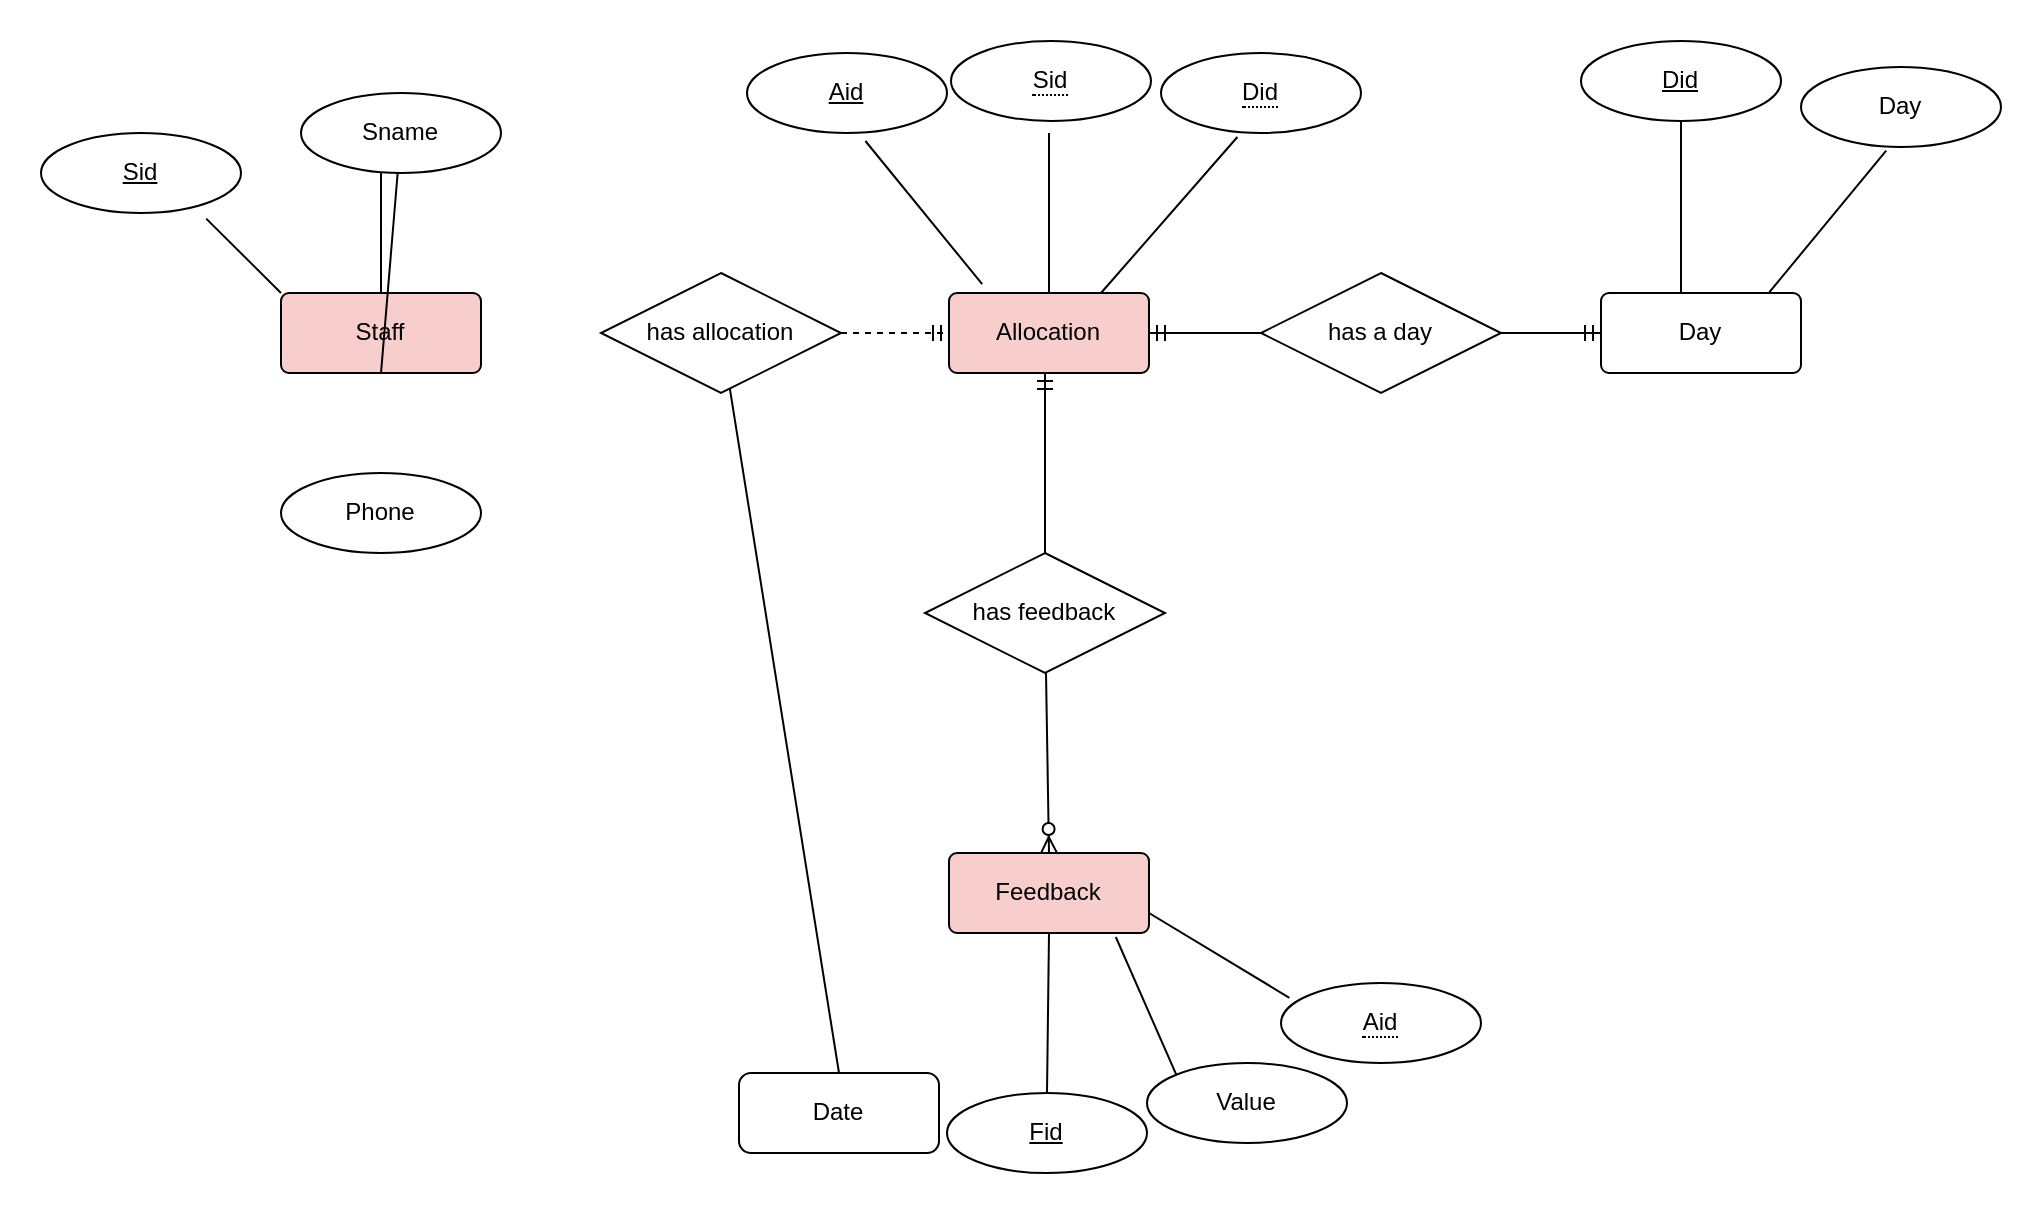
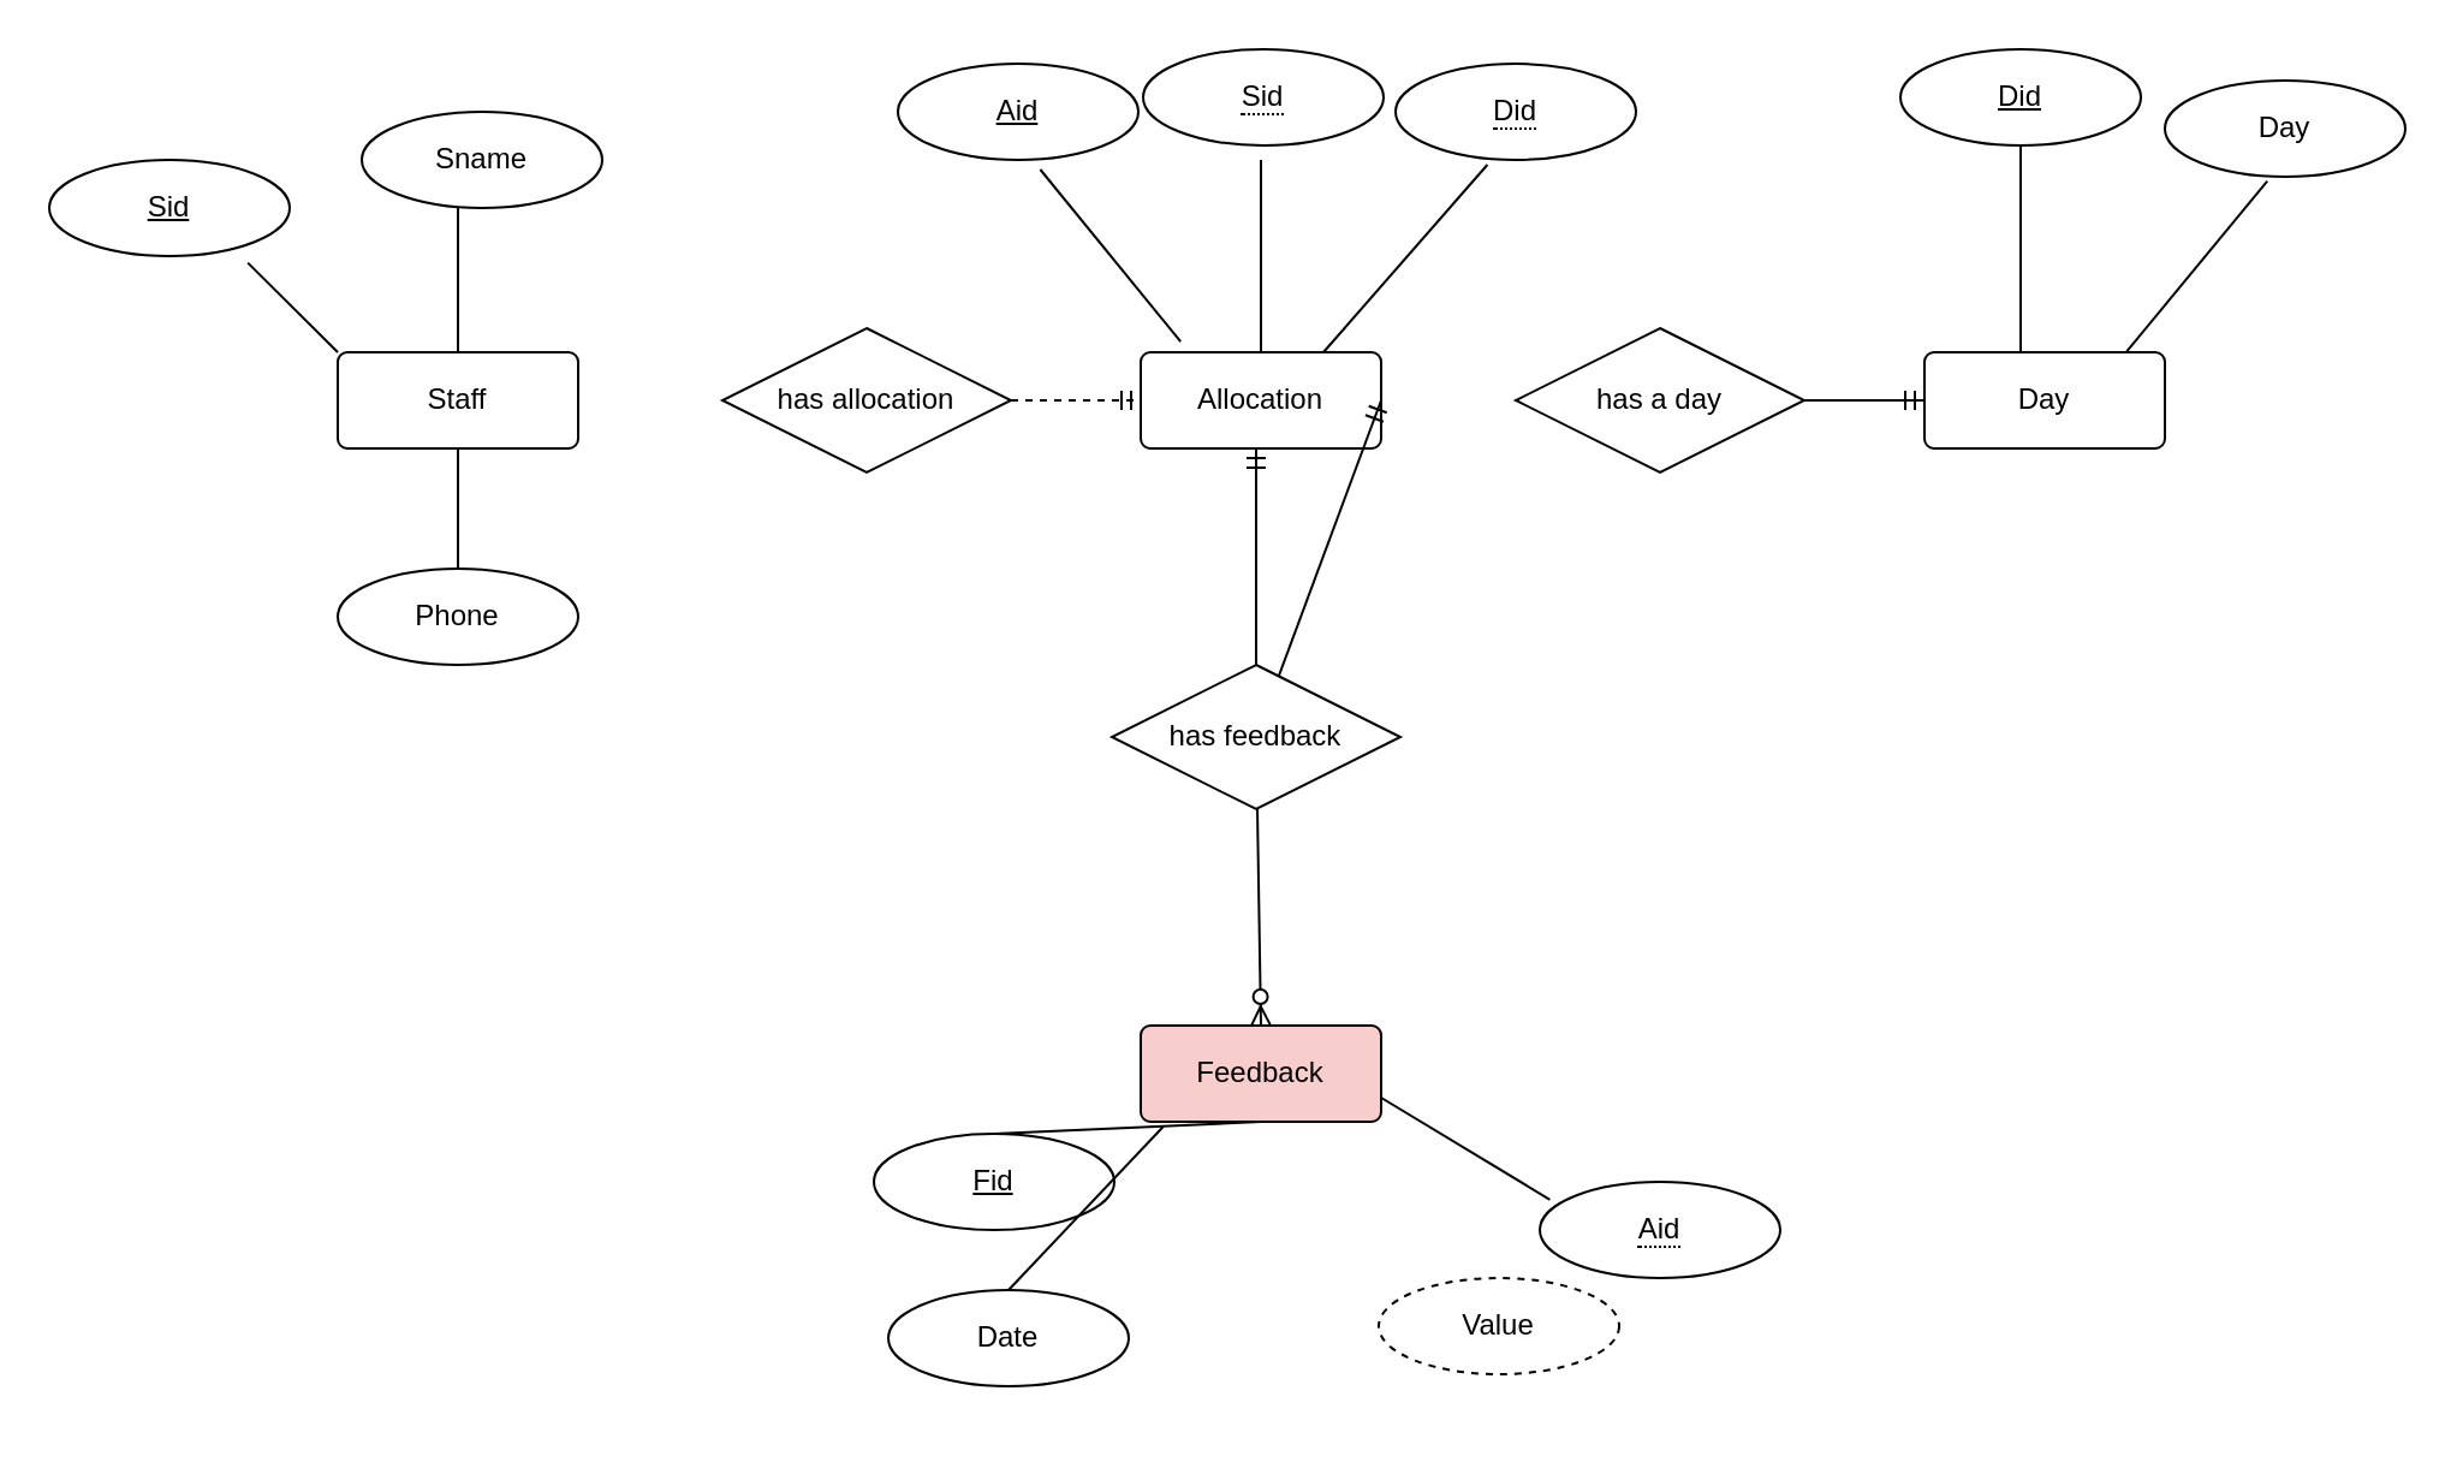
  <mxCell id="0" />
  <mxCell id="1" parent="0" />
- <mxCell id="2" value="Staff" style="rounded=1;arcSize=10;whiteSpace=wrap;html=1;align=center;fillColor=#f8cecc;" parent="1" vertex="1"><mxGeometry x="140" y="146" width="100" height="40" as="geometry" /></mxCell>
- <mxCell id="3" value="Allocation" style="rounded=1;arcSize=10;whiteSpace=wrap;html=1;align=center;fillColor=#f8cecc;" parent="1" vertex="1"><mxGeometry x="474" y="146" width="100" height="40" as="geometry" /></mxCell>
+ <mxCell id="2" value="Staff" style="rounded=1;arcSize=10;whiteSpace=wrap;html=1;align=center;" parent="1" vertex="1"><mxGeometry x="140" y="146" width="100" height="40" as="geometry" /></mxCell>
+ <mxCell id="3" value="Allocation" style="rounded=1;arcSize=10;whiteSpace=wrap;html=1;align=center;" parent="1" vertex="1"><mxGeometry x="474" y="146" width="100" height="40" as="geometry" /></mxCell>
  <mxCell id="4" value="Day" style="rounded=1;arcSize=10;whiteSpace=wrap;html=1;align=center;" parent="1" vertex="1"><mxGeometry x="800" y="146" width="100" height="40" as="geometry" /></mxCell>
  <mxCell id="5" value="Feedback" style="rounded=1;arcSize=10;whiteSpace=wrap;html=1;align=center;fillColor=#f8cecc;" parent="1" vertex="1"><mxGeometry x="474" y="426" width="100" height="40" as="geometry" /></mxCell>
  <mxCell id="6" value="" style="fontSize=12;html=1;endArrow=ERmandOne;startArrow=none;rounded=0;exitX=1;exitY=0.5;exitDx=0;exitDy=0;entryX=0;entryY=0.5;entryDx=0;entryDy=0;dashed=1;" parent="1" source="7" target="3" edge="1"><mxGeometry width="100" height="100" relative="1" as="geometry"><mxPoint x="460" y="336" as="sourcePoint" /><mxPoint x="560" y="236" as="targetPoint" /></mxGeometry></mxCell>
  <mxCell id="7" value="has allocation" style="shape=rhombus;perimeter=rhombusPerimeter;whiteSpace=wrap;html=1;align=center;" parent="1" vertex="1"><mxGeometry x="300" y="136" width="120" height="60" as="geometry" /></mxCell>
  <mxCell id="8" value="" style="fontSize=12;html=1;endArrow=ERmandOne;startArrow=none;rounded=0;entryX=0;entryY=0.5;entryDx=0;entryDy=0;exitX=1;exitY=0.5;exitDx=0;exitDy=0;" parent="1" source="9" target="4" edge="1"><mxGeometry width="100" height="100" relative="1" as="geometry"><mxPoint x="540" y="206" as="sourcePoint" /><mxPoint x="560" y="236" as="targetPoint" /></mxGeometry></mxCell>
  <mxCell id="9" value="has a day" style="shape=rhombus;perimeter=rhombusPerimeter;whiteSpace=wrap;html=1;align=center;" parent="1" vertex="1"><mxGeometry x="630" y="136" width="120" height="60" as="geometry" /></mxCell>
- <mxCell id="10" value="" style="fontSize=12;html=1;endArrow=none;startArrow=ERmandOne;rounded=0;entryX=0;entryY=0.5;entryDx=0;entryDy=0;exitX=1;exitY=0.5;exitDx=0;exitDy=0;" parent="1" source="3" target="9" edge="1"><mxGeometry width="100" height="100" relative="1" as="geometry"><mxPoint x="574" y="166" as="sourcePoint" /><mxPoint x="780" y="166" as="targetPoint" /></mxGeometry></mxCell>
+ <mxCell id="10" value="" style="fontSize=12;html=1;endArrow=none;startArrow=ERmandOne;rounded=0;exitX=1;exitY=0.5;exitDx=0;exitDy=0;" parent="1" source="3" target="12" edge="1"><mxGeometry width="100" height="100" relative="1" as="geometry"><mxPoint x="574" y="166" as="sourcePoint" /><mxPoint x="780" y="166" as="targetPoint" /></mxGeometry></mxCell>
  <mxCell id="11" value="" style="fontSize=12;html=1;endArrow=ERzeroToMany;startArrow=none;rounded=0;" parent="1" source="12" edge="1"><mxGeometry width="100" height="100" relative="1" as="geometry"><mxPoint x="460" y="336" as="sourcePoint" /><mxPoint x="524" y="426" as="targetPoint" /></mxGeometry></mxCell>
  <mxCell id="12" value="has feedback" style="shape=rhombus;perimeter=rhombusPerimeter;whiteSpace=wrap;html=1;align=center;" parent="1" vertex="1"><mxGeometry x="462" y="276" width="120" height="60" as="geometry" /></mxCell>
  <mxCell id="13" value="" style="fontSize=12;html=1;endArrow=none;startArrow=ERmandOne;rounded=0;" parent="1" edge="1"><mxGeometry width="100" height="100" relative="1" as="geometry"><mxPoint x="522" y="186" as="sourcePoint" /><mxPoint x="522" y="276" as="targetPoint" /></mxGeometry></mxCell>
  <mxCell id="14" value="&lt;span style=&quot;border-bottom: 1px dotted&quot;&gt;Sid&lt;/span&gt;" style="ellipse;whiteSpace=wrap;html=1;align=center;" parent="1" vertex="1"><mxGeometry x="475" y="20" width="100" height="40" as="geometry" /></mxCell>
  <mxCell id="15" value="Sid" style="ellipse;whiteSpace=wrap;html=1;align=center;fontStyle=4;" parent="1" vertex="1"><mxGeometry x="20" y="66" width="100" height="40" as="geometry" /></mxCell>
  <mxCell id="16" value="Sname" style="ellipse;whiteSpace=wrap;html=1;align=center;" parent="1" vertex="1"><mxGeometry x="150" y="46" width="100" height="40" as="geometry" /></mxCell>
  <mxCell id="17" value="" style="endArrow=none;html=1;rounded=0;exitX=0.826;exitY=1.07;exitDx=0;exitDy=0;exitPerimeter=0;entryX=0;entryY=0;entryDx=0;entryDy=0;" parent="1" source="15" target="2" edge="1"><mxGeometry relative="1" as="geometry"><mxPoint x="210" y="236" as="sourcePoint" /><mxPoint x="182" y="146" as="targetPoint" /></mxGeometry></mxCell>
  <mxCell id="18" value="" style="endArrow=none;html=1;rounded=0;" parent="1" edge="1"><mxGeometry relative="1" as="geometry"><mxPoint x="190" y="86" as="sourcePoint" /><mxPoint x="190" y="146" as="targetPoint" /></mxGeometry></mxCell>
  <mxCell id="19" value="" style="endArrow=none;html=1;rounded=0;exitX=0.5;exitY=1;exitDx=0;exitDy=0;startArrow=none;" parent="1" source="37" edge="1"><mxGeometry relative="1" as="geometry"><mxPoint x="280" y="275.5" as="sourcePoint" /><mxPoint x="190" y="246" as="targetPoint" /></mxGeometry></mxCell>
  <mxCell id="20" value="" style="endArrow=none;html=1;rounded=0;" parent="1" edge="1"><mxGeometry relative="1" as="geometry"><mxPoint x="524" y="146" as="sourcePoint" /><mxPoint x="524" y="66" as="targetPoint" /></mxGeometry></mxCell>
  <mxCell id="21" value="&lt;span style=&quot;border-bottom: 1px dotted&quot;&gt;Did&lt;/span&gt;" style="ellipse;whiteSpace=wrap;html=1;align=center;" parent="1" vertex="1"><mxGeometry x="580" y="26" width="100" height="40" as="geometry" /></mxCell>
  <mxCell id="22" value="" style="endArrow=none;html=1;rounded=0;entryX=0.382;entryY=1.05;entryDx=0;entryDy=0;entryPerimeter=0;" parent="1" target="21" edge="1"><mxGeometry relative="1" as="geometry"><mxPoint x="550" y="146" as="sourcePoint" /><mxPoint x="540" y="76" as="targetPoint" /></mxGeometry></mxCell>
  <mxCell id="23" value="Aid" style="ellipse;whiteSpace=wrap;html=1;align=center;fontStyle=4;" parent="1" vertex="1"><mxGeometry x="373" y="26" width="100" height="40" as="geometry" /></mxCell>
  <mxCell id="24" value="" style="endArrow=none;html=1;rounded=0;exitX=0.592;exitY=1.1;exitDx=0;exitDy=0;exitPerimeter=0;entryX=0.166;entryY=-0.11;entryDx=0;entryDy=0;entryPerimeter=0;" parent="1" source="23" target="3" edge="1"><mxGeometry relative="1" as="geometry"><mxPoint x="310" y="266" as="sourcePoint" /><mxPoint x="470" y="266" as="targetPoint" /></mxGeometry></mxCell>
  <mxCell id="25" value="Did" style="ellipse;whiteSpace=wrap;html=1;align=center;fontStyle=4;" parent="1" vertex="1"><mxGeometry x="790" y="20" width="100" height="40" as="geometry" /></mxCell>
  <mxCell id="26" value="" style="endArrow=none;html=1;rounded=0;exitX=0.5;exitY=1;exitDx=0;exitDy=0;" parent="1" source="25" edge="1"><mxGeometry relative="1" as="geometry"><mxPoint x="740" y="246" as="sourcePoint" /><mxPoint x="840" y="146" as="targetPoint" /></mxGeometry></mxCell>
  <mxCell id="27" value="Day" style="ellipse;whiteSpace=wrap;html=1;align=center;" parent="1" vertex="1"><mxGeometry x="900" y="33" width="100" height="40" as="geometry" /></mxCell>
  <mxCell id="28" value="" style="endArrow=none;html=1;rounded=0;exitX=0.842;exitY=-0.01;exitDx=0;exitDy=0;exitPerimeter=0;entryX=0.426;entryY=1.045;entryDx=0;entryDy=0;entryPerimeter=0;" parent="1" source="4" target="27" edge="1"><mxGeometry relative="1" as="geometry"><mxPoint x="730" y="266" as="sourcePoint" /><mxPoint x="940" y="76" as="targetPoint" /></mxGeometry></mxCell>
- <mxCell id="29" value="Fid" style="ellipse;whiteSpace=wrap;html=1;align=center;fontStyle=4;" parent="1" vertex="1"><mxGeometry x="473" y="546" width="100" height="40" as="geometry" /></mxCell>
- <mxCell id="30" value="Value" style="ellipse;whiteSpace=wrap;html=1;align=center;" parent="1" vertex="1"><mxGeometry x="573" y="531" width="100" height="40" as="geometry" /></mxCell>
- <mxCell id="31" value="Date" style="whiteSpace=wrap;html=1;align=center;rounded=1;" parent="1" vertex="1"><mxGeometry x="369" y="536" width="100" height="40" as="geometry" /></mxCell>
+ <mxCell id="29" value="Fid" style="ellipse;whiteSpace=wrap;html=1;align=center;fontStyle=4;" parent="1" vertex="1"><mxGeometry x="363" y="471" width="100" height="40" as="geometry" /></mxCell>
+ <mxCell id="30" value="Value" style="ellipse;whiteSpace=wrap;html=1;align=center;dashed=1;" parent="1" vertex="1"><mxGeometry x="573" y="531" width="100" height="40" as="geometry" /></mxCell>
+ <mxCell id="31" value="Date" style="ellipse;whiteSpace=wrap;html=1;align=center;" parent="1" vertex="1"><mxGeometry x="369" y="536" width="100" height="40" as="geometry" /></mxCell>
  <mxCell id="32" value="&lt;span style=&quot;border-bottom: 1px dotted&quot;&gt;Aid&lt;/span&gt;" style="ellipse;whiteSpace=wrap;html=1;align=center;" parent="1" vertex="1"><mxGeometry x="640" y="491" width="100" height="40" as="geometry" /></mxCell>
- <mxCell id="33" value="" style="endArrow=none;html=1;rounded=0;exitX=0.5;exitY=0;exitDx=0;exitDy=0;" parent="1" source="31" target="7" edge="1"><mxGeometry relative="1" as="geometry"><mxPoint x="410" y="516" as="sourcePoint" /><mxPoint x="570" y="516" as="targetPoint" /></mxGeometry></mxCell>
+ <mxCell id="33" value="" style="endArrow=none;html=1;rounded=0;exitX=0.5;exitY=0;exitDx=0;exitDy=0;entryX=0.094;entryY=1.05;entryDx=0;entryDy=0;entryPerimeter=0;" parent="1" source="31" target="5" edge="1"><mxGeometry relative="1" as="geometry"><mxPoint x="410" y="516" as="sourcePoint" /><mxPoint x="570" y="516" as="targetPoint" /></mxGeometry></mxCell>
  <mxCell id="34" value="" style="endArrow=none;html=1;rounded=0;entryX=0.5;entryY=1;entryDx=0;entryDy=0;exitX=0.5;exitY=0;exitDx=0;exitDy=0;" parent="1" source="29" target="5" edge="1"><mxGeometry relative="1" as="geometry"><mxPoint x="370" y="706" as="sourcePoint" /><mxPoint x="520" y="476" as="targetPoint" /></mxGeometry></mxCell>
- <mxCell id="35" value="" style="endArrow=none;html=1;rounded=0;exitX=0.834;exitY=1.05;exitDx=0;exitDy=0;exitPerimeter=0;entryX=0;entryY=0;entryDx=0;entryDy=0;" parent="1" source="5" target="30" edge="1"><mxGeometry relative="1" as="geometry"><mxPoint x="560" y="496" as="sourcePoint" /><mxPoint x="590" y="546" as="targetPoint" /></mxGeometry></mxCell>
  <mxCell id="36" value="" style="endArrow=none;html=1;rounded=0;entryX=1;entryY=0.75;entryDx=0;entryDy=0;exitX=0.042;exitY=0.185;exitDx=0;exitDy=0;exitPerimeter=0;" parent="1" source="32" target="5" edge="1"><mxGeometry relative="1" as="geometry"><mxPoint x="470" y="676" as="sourcePoint" /><mxPoint x="630" y="676" as="targetPoint" /></mxGeometry></mxCell>
  <mxCell id="37" value="Phone" style="ellipse;whiteSpace=wrap;html=1;align=center;" parent="1" vertex="1"><mxGeometry x="140" y="236" width="100" height="40" as="geometry" /></mxCell>
- <mxCell id="38" value="" style="endArrow=none;html=1;rounded=0;exitX=0.5;exitY=1;exitDx=0;exitDy=0;" parent="1" source="2" target="16" edge="1"><mxGeometry relative="1" as="geometry"><mxPoint x="190" y="186" as="sourcePoint" /><mxPoint x="190" y="246" as="targetPoint" /></mxGeometry></mxCell>
+ <mxCell id="38" value="" style="endArrow=none;html=1;rounded=0;exitX=0.5;exitY=1;exitDx=0;exitDy=0;" parent="1" source="2" target="37" edge="1"><mxGeometry relative="1" as="geometry"><mxPoint x="190" y="186" as="sourcePoint" /><mxPoint x="190" y="246" as="targetPoint" /></mxGeometry></mxCell>
